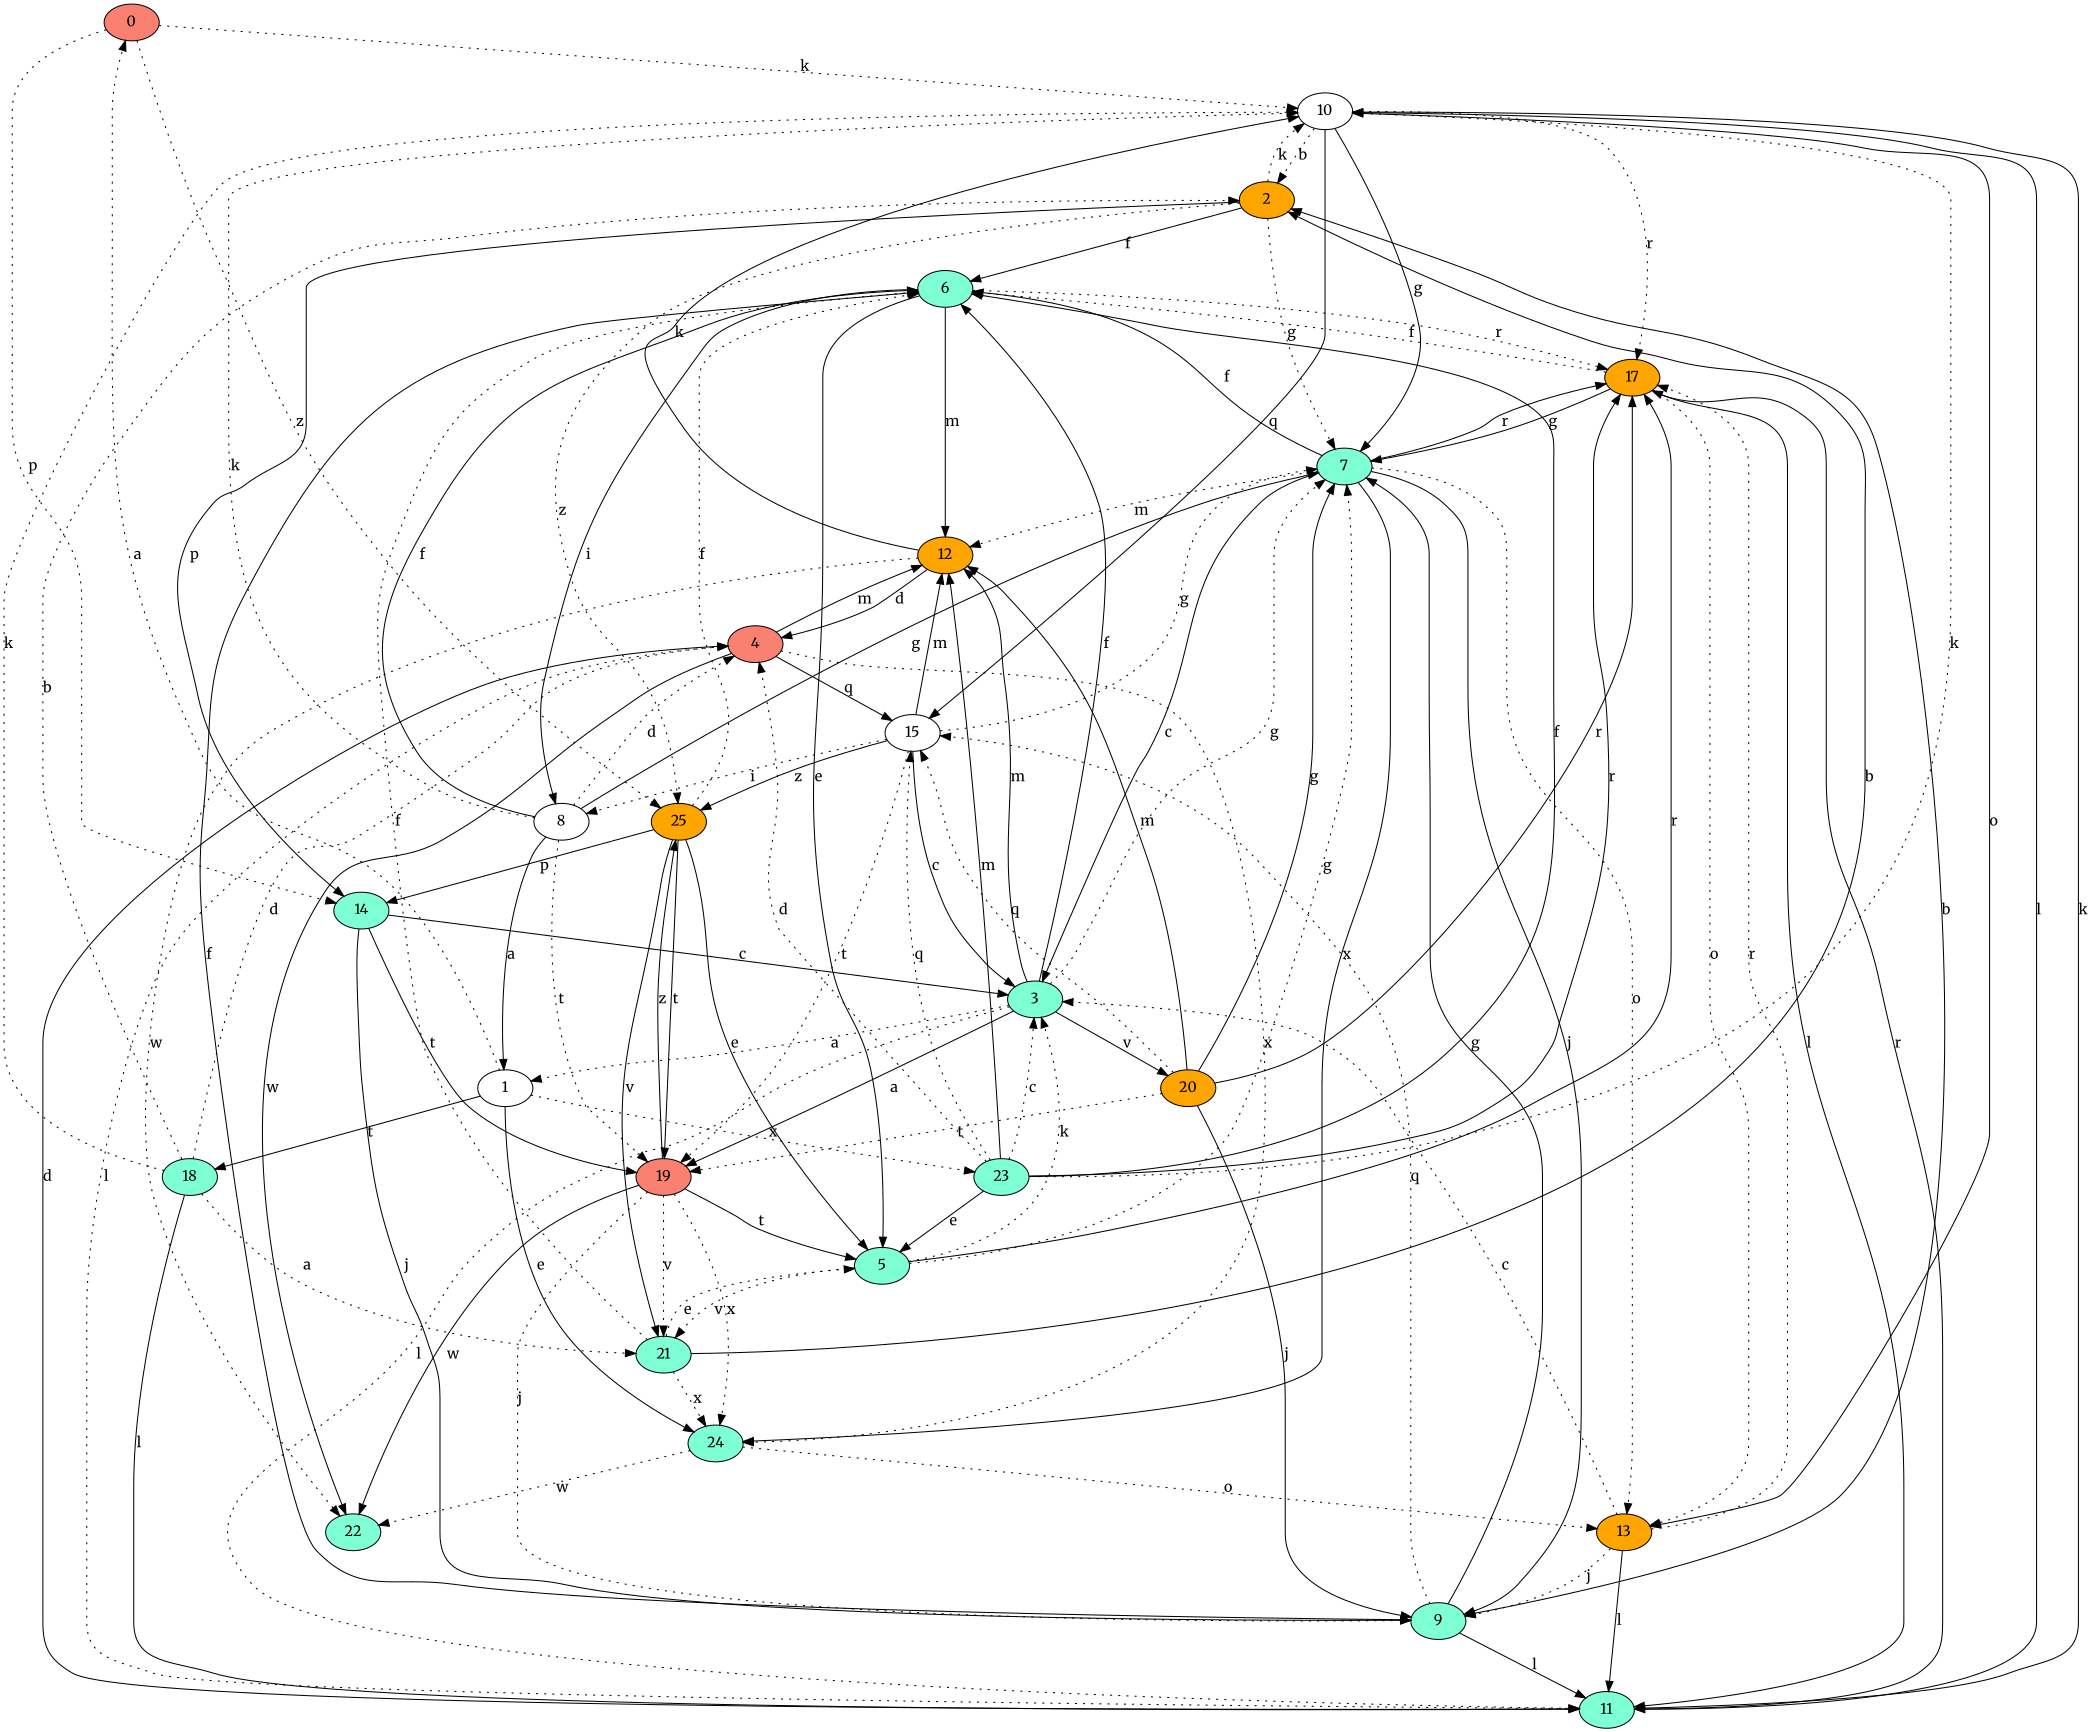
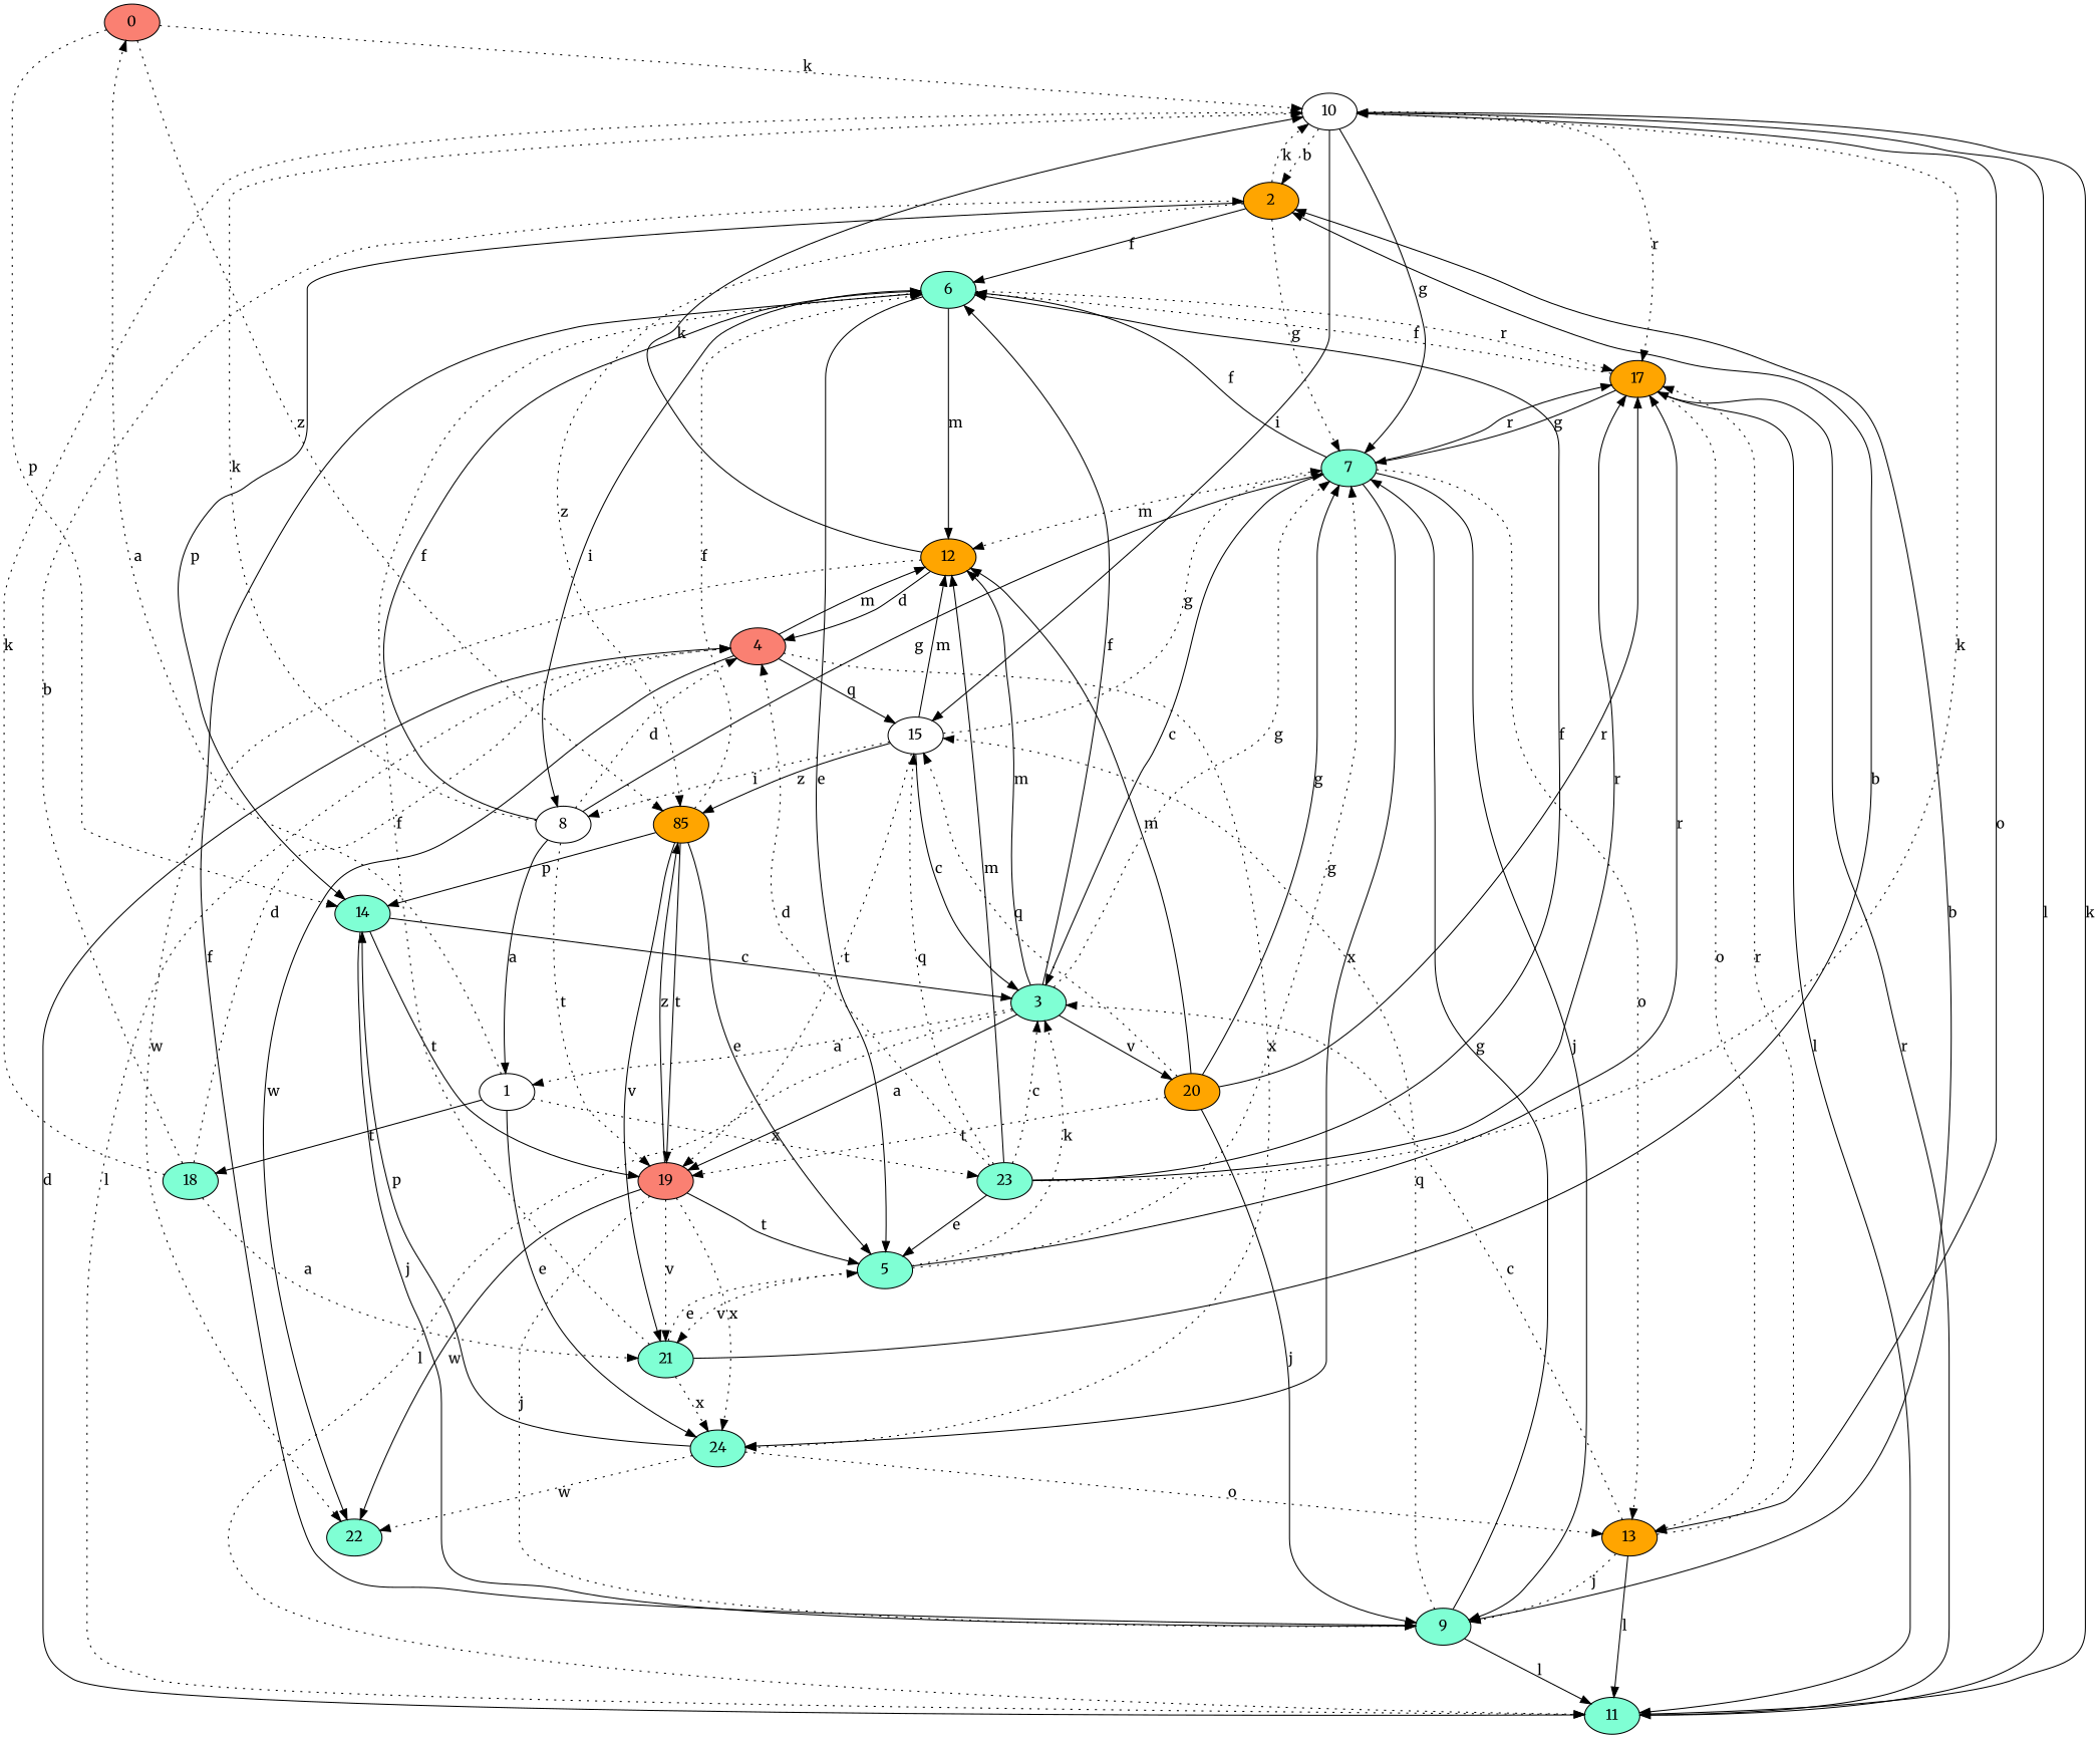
  strict digraph {
    fontname=Merriweather
    node [fillcolor=aquamarine fontname=Merriweather style=filled]
    edge [fontname=Merriweather style=solid]
    0 [fillcolor=salmon]
    10 [fillcolor=white]
    14
-   25 [fillcolor=orange]
+   25 [fillcolor=orange label=85]
    2 [fillcolor=orange]
    7
    11
    15 [fillcolor=white]
    17 [fillcolor=orange]
    13 [fillcolor=orange]
    3
    19 [fillcolor=salmon]
    9
    6
    5
    21
    1 [fillcolor=white]
    18
    23
    24
    4 [fillcolor=salmon]
    12 [fillcolor=orange]
    22
    8 [fillcolor=white]
    20 [fillcolor=orange]
    0 -> 10 [label=k style=dotted]
    0 -> 14 [label=p style=dotted]
    0 -> 25 [label=z style=dotted]
    10 -> 2 [label=b style=dotted]
    10 -> 7 [label=g]
    10 -> 11 [label=l]
-   10 -> 15 [label=q]
+   10 -> 15 [label=i]
    10 -> 17 [label=r style=dotted]
    10 -> 13 [label=o]
    14 -> 3 [label=c]
    14 -> 19 [label=t]
    14 -> 9 [label=j]
    25 -> 14 [label=p]
    25 -> 19 [label=t]
    25 -> 6 [label=f style=dotted]
    25 -> 5 [label=e]
    25 -> 21 [label=v]
    2 -> 10 [label=k style=dotted]
    2 -> 14 [label=p]
    2 -> 25 [label=z style=dotted]
    2 -> 7 [label=g style=dotted]
    2 -> 6 [label=f]
    7 -> 17 [label=r]
    7 -> 13 [label=o style=dotted]
    7 -> 3 [label=c]
    7 -> 9 [label=j]
    7 -> 6 [label=f]
    7 -> 24 [label=x]
    7 -> 12 [label=m style=dotted]
    11 -> 10 [label=k]
    11 -> 17 [label=r]
    11 -> 4 [label=d]
    15 -> 25 [label=z]
    15 -> 7 [label=g style=dotted]
    15 -> 3 [label=c]
    15 -> 19 [label=t style=dotted]
    15 -> 12 [label=m]
    15 -> 8 [label=i style=dotted]
    17 -> 7 [label=g]
    17 -> 11 [label=l]
    17 -> 13 [label=o style=dotted]
    17 -> 6 [label=f style=dotted]
    13 -> 11 [label=l]
    13 -> 17 [label=r style=dotted]
    13 -> 3 [label=c style=dotted]
    13 -> 9 [label=j style=dotted]
    3 -> 7 [label=g style=dotted]
    3 -> 11 [label=l style=dotted]
    3 -> 19 [label=a]
    3 -> 6 [label=f]
    3 -> 1 [label=a style=dotted]
    3 -> 12 [label=m]
    3 -> 20 [label=v]
    19 -> 25 [label=z]
    19 -> 9 [label=j style=dotted]
    19 -> 5 [label=t]
    19 -> 21 [label=v style=dotted]
    19 -> 24 [label=x style=dotted]
    19 -> 22 [label=w]
    9 -> 2 [label=b]
    9 -> 7 [label=g]
    9 -> 11 [label=l]
    9 -> 15 [label=q style=dotted]
    9 -> 6 [label=f]
    6 -> 17 [label=r style=dotted]
    6 -> 5 [label=e]
    6 -> 12 [label=m]
    6 -> 8 [label=i]
    5 -> 7 [label=g style=dotted]
    5 -> 17 [label=r]
    5 -> 3 [label=k style=dotted]
    5 -> 21 [label=v style=dotted]
    21 -> 2 [label=b]
    21 -> 6 [label=f style=dotted]
    21 -> 5 [label=e style=dotted]
    21 -> 24 [label=x style=dotted]
    1 -> 0 [label=a style=dotted]
    1 -> 18 [label=t]
    1 -> 23 [label=x style=dotted]
    1 -> 24 [label=e]
    18 -> 10 [label=k style=dotted]
    18 -> 2 [label=b style=dotted]
-   18 -> 11 [label=l]
    18 -> 21 [label=a style=dotted]
    18 -> 4 [label=d style=dotted]
    23 -> 10 [label=k style=dotted]
    23 -> 15 [label=q style=dotted]
    23 -> 17 [label=r]
    23 -> 3 [label=c style=dotted]
    23 -> 6 [label=f]
    23 -> 5 [label=e]
    23 -> 4 [label=d style=dotted]
    23 -> 12 [label=m]
+   24 -> 14 [label=p]
    24 -> 13 [label=o style=dotted]
    24 -> 22 [label=w style=dotted]
    4 -> 11 [label=l style=dotted]
    4 -> 15 [label=q]
    4 -> 24 [label=x style=dotted]
    4 -> 12 [label=m]
    4 -> 22 [label=w]
    12 -> 10 [label=k]
    12 -> 4 [label=d]
    12 -> 22 [label=w style=dotted]
    8 -> 10 [label=k style=dotted]
    8 -> 7 [label=g]
    8 -> 19 [label=t style=dotted]
    8 -> 6 [label=f]
    8 -> 1 [label=a]
    8 -> 4 [label=d style=dotted]
    20 -> 7 [label=g]
    20 -> 15 [label=q style=dotted]
    20 -> 17 [label=r]
    20 -> 19 [label=t style=dotted]
    20 -> 9 [label=j]
    20 -> 12 [label=m]
  }
